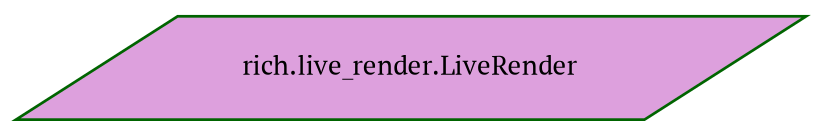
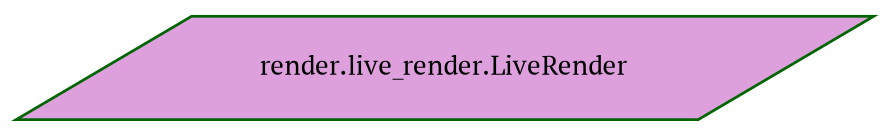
  digraph {
    rankdir=LR
    fontname="PT Serif"
-   n1 [color=darkgreen fillcolor=plum fontname="PT Serif" fontsize=10 height=0.2 label="rich.live_render.LiveRender" shape=parallelogram style=filled width=0.4]
+   n1 [color=darkgreen fillcolor=plum fontname="PT Serif" fontsize=10 height=0.2 label="render.live_render.LiveRender" shape=parallelogram style=filled width=0.4]
  }
